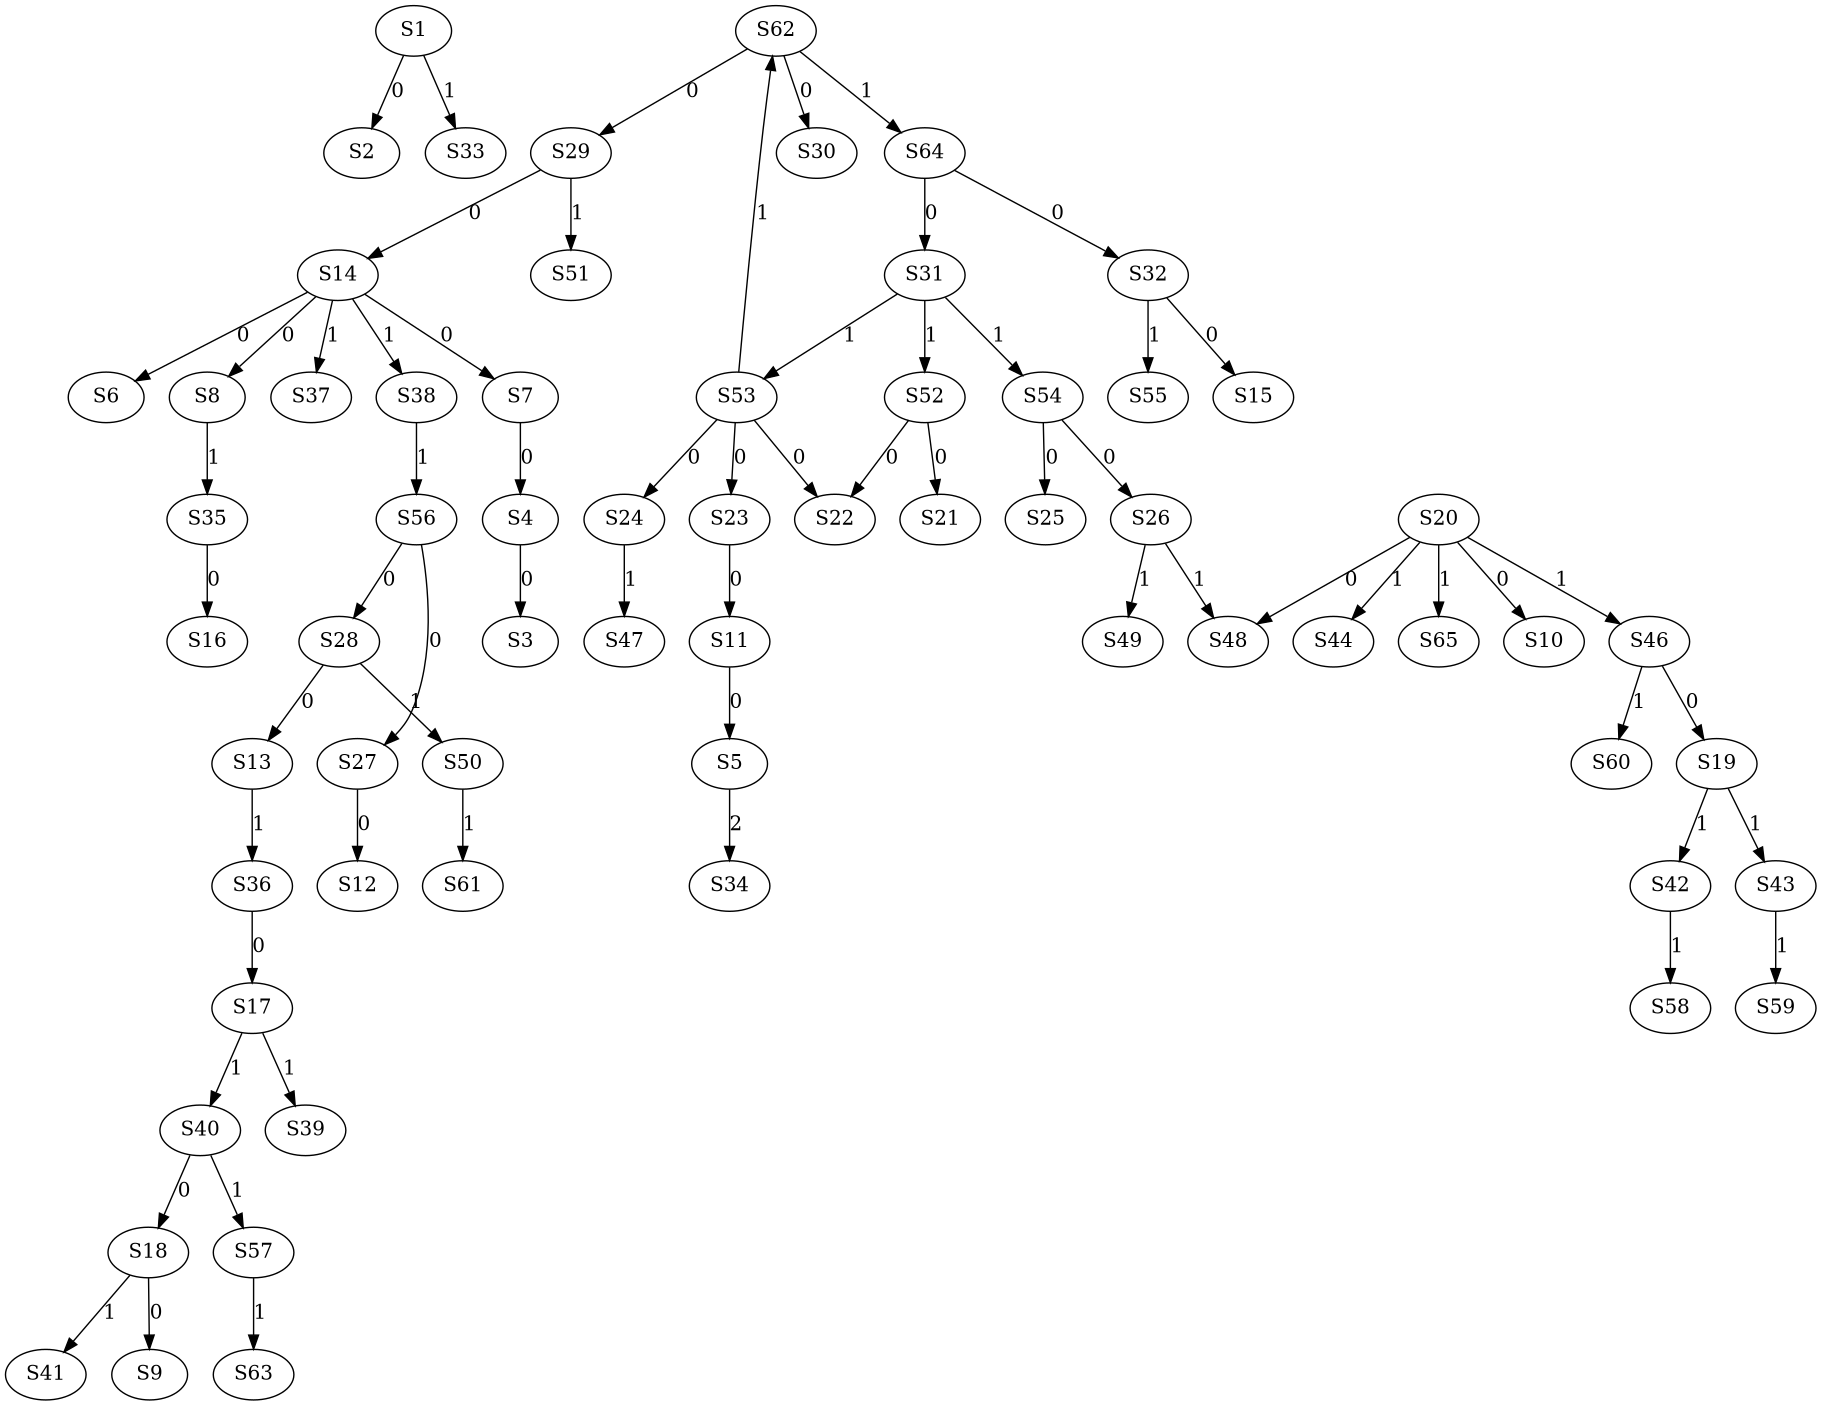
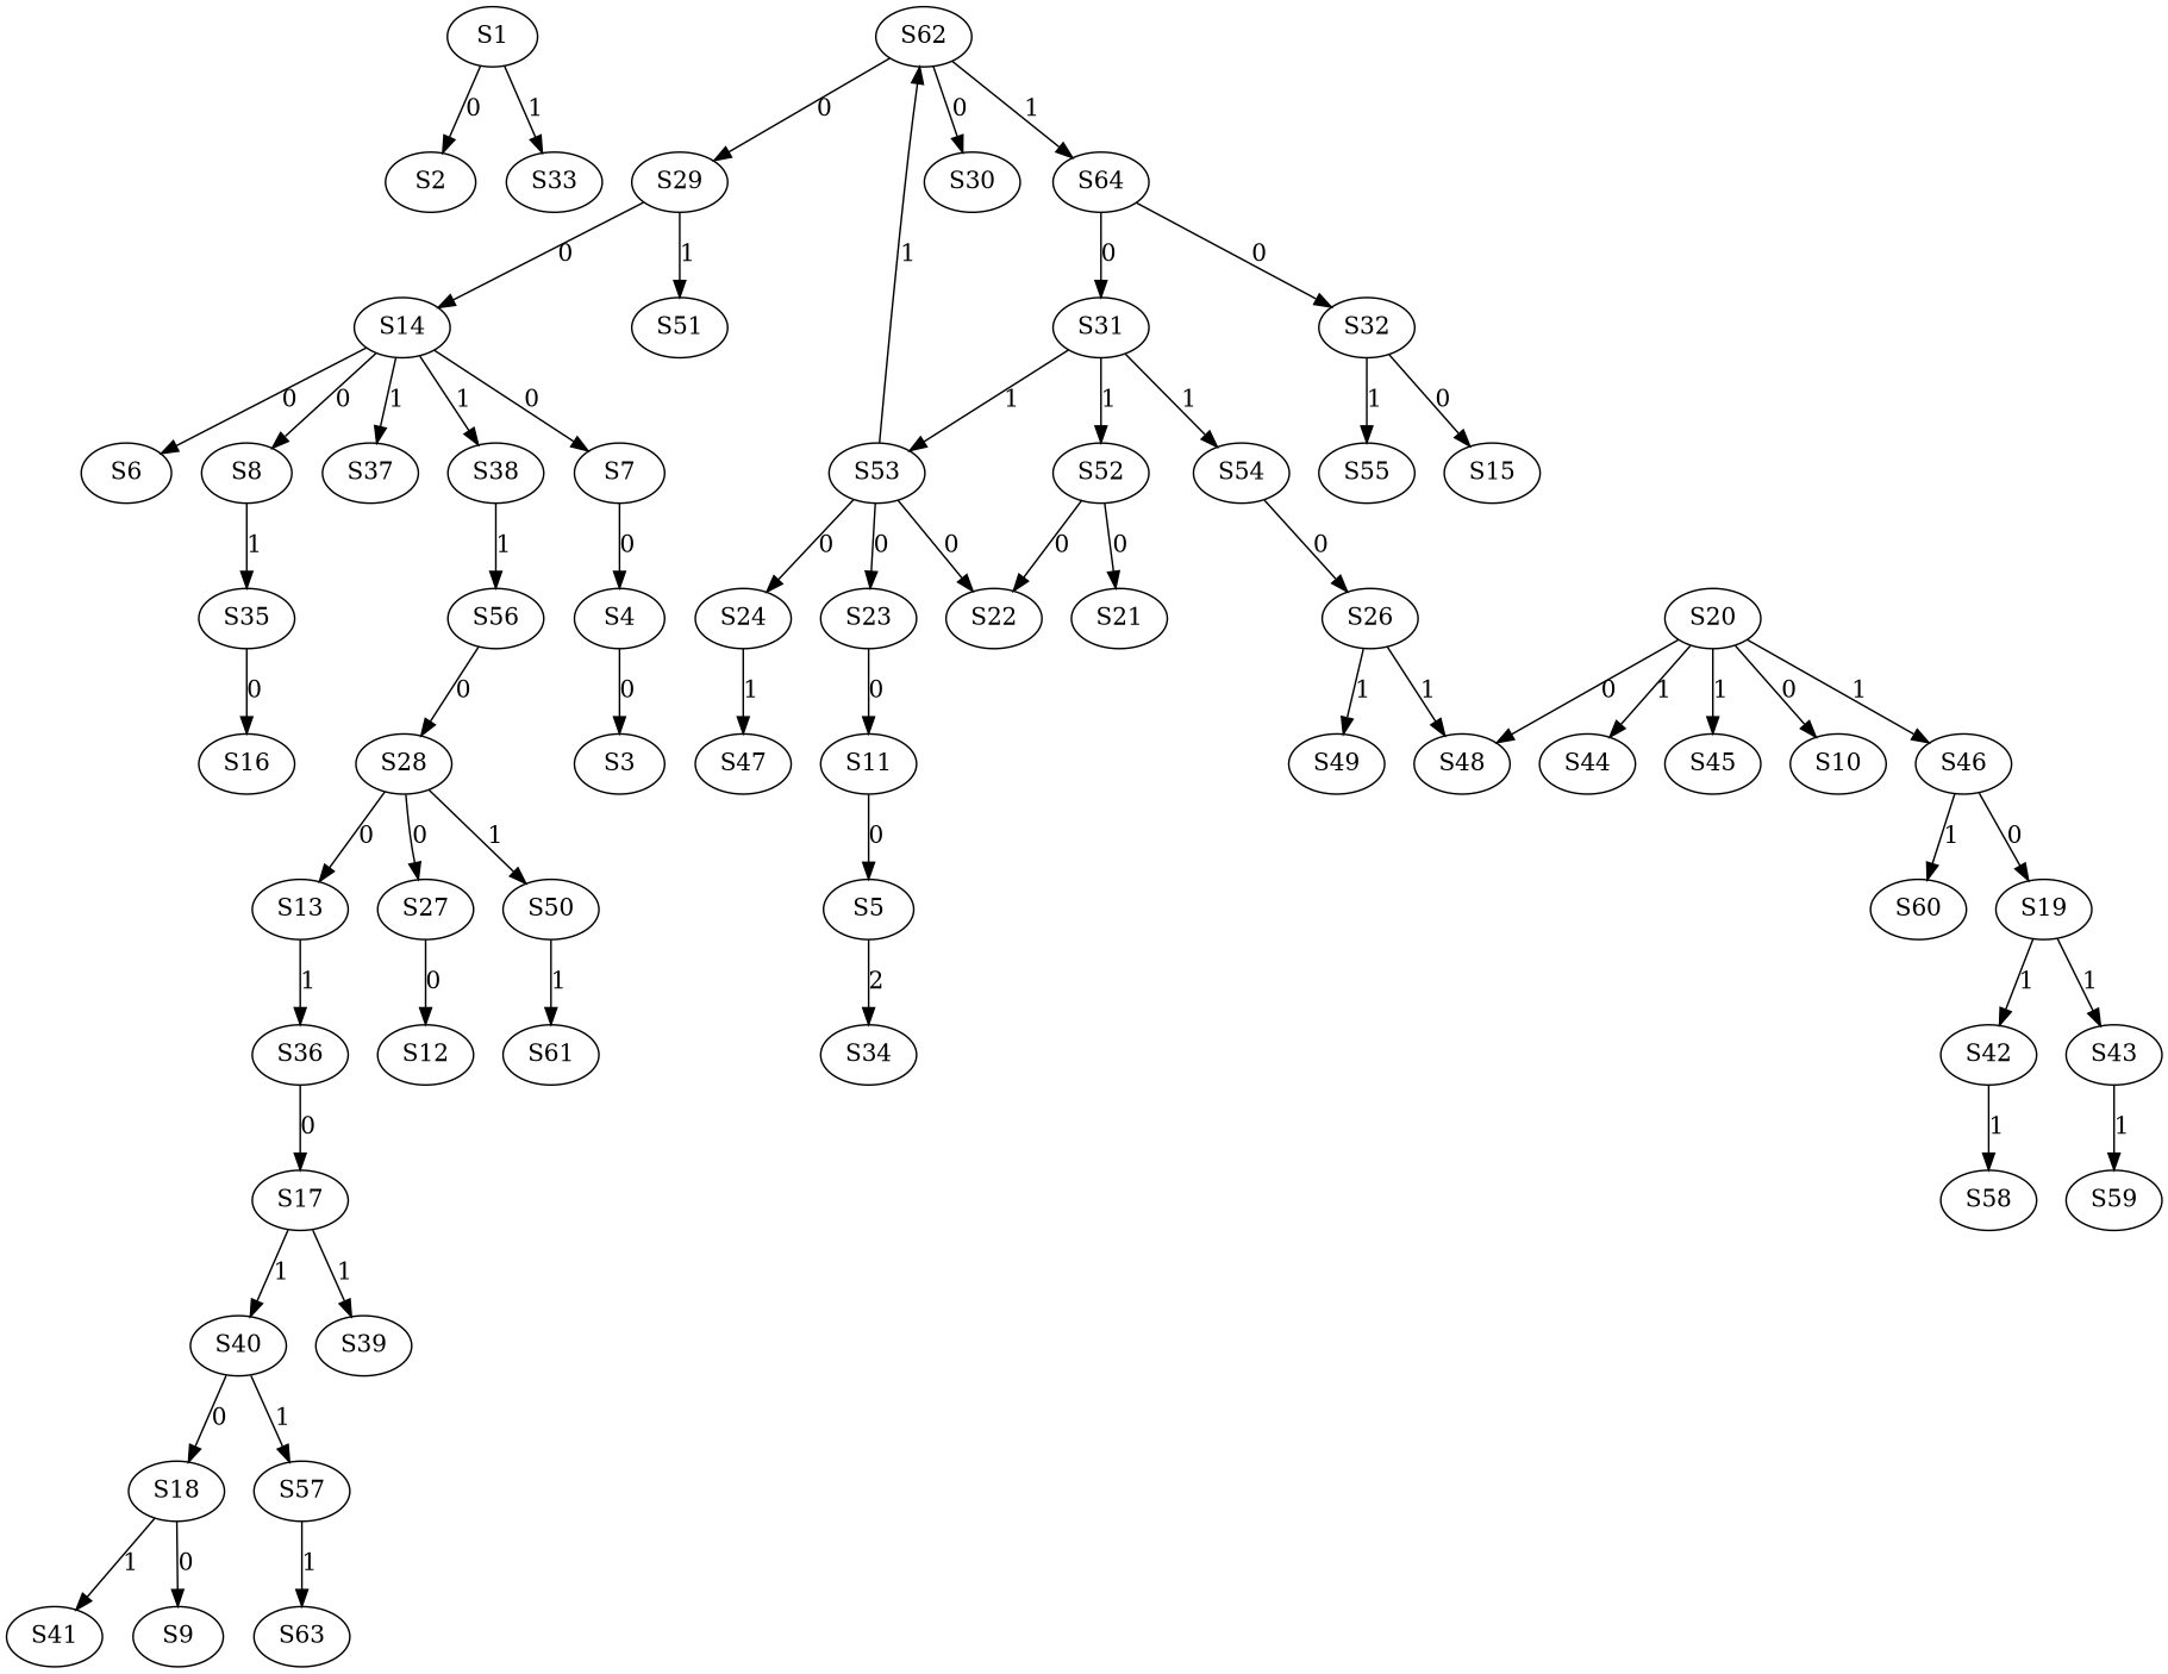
  strict digraph {
    S1
    S2
    S33
    S4
    S3
    S7
    S11
    S5
    S34
    S14
    S6
    S8
    S37
    S38
    S35
    S56
    S16
    S18
    S9
    S41
    S20
    S10
    S46
    S44
-   S45 [label=S65]
+   S45
    S48
    S19
    S60
    S23
    S27
    S12
    S28
    S13
    S50
    S36
    S61
    S17
    S29
    S51
    S32
    S15
    S55
    S40
    S39
    S57
    S63
    S42
    S43
    S58
    S59
    S52
    S21
    S22
    S53
    S24
    S62
    S47
    S30
    S64
    S54
-   S25
    S26
    S49
    S31
    S1 -> S2 [label=0]
    S1 -> S33 [label=1]
    S4 -> S3 [label=0]
    S7 -> S4 [label=0]
    S11 -> S5 [label=0]
    S5 -> S34 [label=2]
    S14 -> S7 [label=0]
    S14 -> S6 [label=0]
    S14 -> S8 [label=0]
    S14 -> S37 [label=1]
    S14 -> S38 [label=1]
    S8 -> S35 [label=1]
    S38 -> S56 [label=1]
    S35 -> S16 [label=0]
-   S56 -> S27 [label=0]
+   S28 -> S27 [label=0]
    S56 -> S28 [label=0]
    S18 -> S9 [label=0]
    S18 -> S41 [label=1]
    S20 -> S10 [label=0]
    S20 -> S46 [label=1]
    S20 -> S44 [label=1]
    S20 -> S45 [label=1]
    S20 -> S48 [label=0]
    S46 -> S19 [label=0]
    S46 -> S60 [label=1]
    S19 -> S42 [label=1]
    S19 -> S43 [label=1]
    S23 -> S11 [label=0]
    S27 -> S12 [label=0]
    S28 -> S13 [label=0]
    S28 -> S50 [label=1]
    S13 -> S36 [label=1]
    S50 -> S61 [label=1]
    S36 -> S17 [label=0]
    S17 -> S40 [label=1]
    S17 -> S39 [label=1]
    S29 -> S14 [label=0]
    S29 -> S51 [label=1]
    S32 -> S15 [label=0]
    S32 -> S55 [label=1]
    S40 -> S18 [label=0]
    S40 -> S57 [label=1]
    S57 -> S63 [label=1]
    S42 -> S58 [label=1]
    S43 -> S59 [label=1]
    S52 -> S21 [label=0]
    S52 -> S22 [label=0]
    S53 -> S23 [label=0]
    S53 -> S22 [label=0]
    S53 -> S24 [label=0]
    S53 -> S62 [label=1]
    S24 -> S47 [label=1]
    S62 -> S29 [label=0]
    S62 -> S30 [label=0]
    S62 -> S64 [label=1]
    S64 -> S32 [label=0]
    S64 -> S31 [label=0]
-   S54 -> S25 [label=0]
    S54 -> S26 [label=0]
    S26 -> S48 [label=1]
    S26 -> S49 [label=1]
    S31 -> S52 [label=1]
    S31 -> S53 [label=1]
    S31 -> S54 [label=1]
  }
